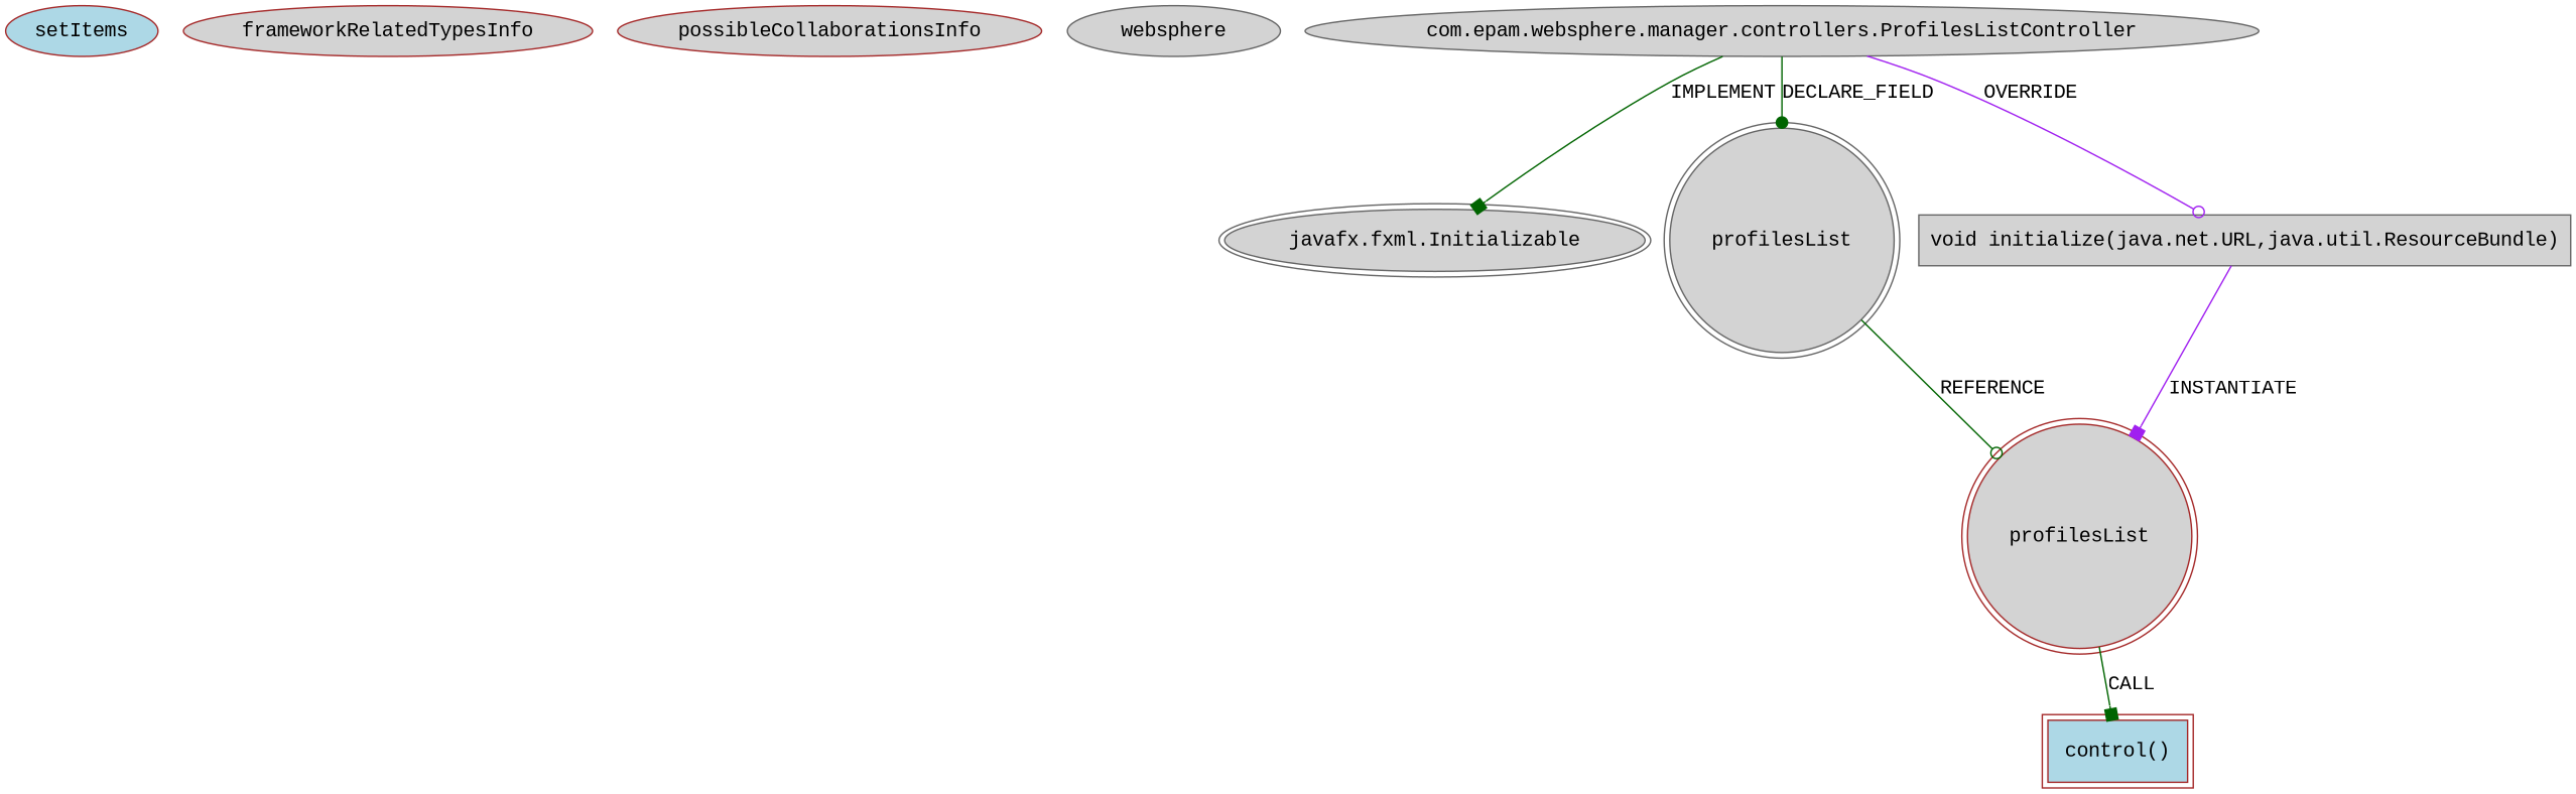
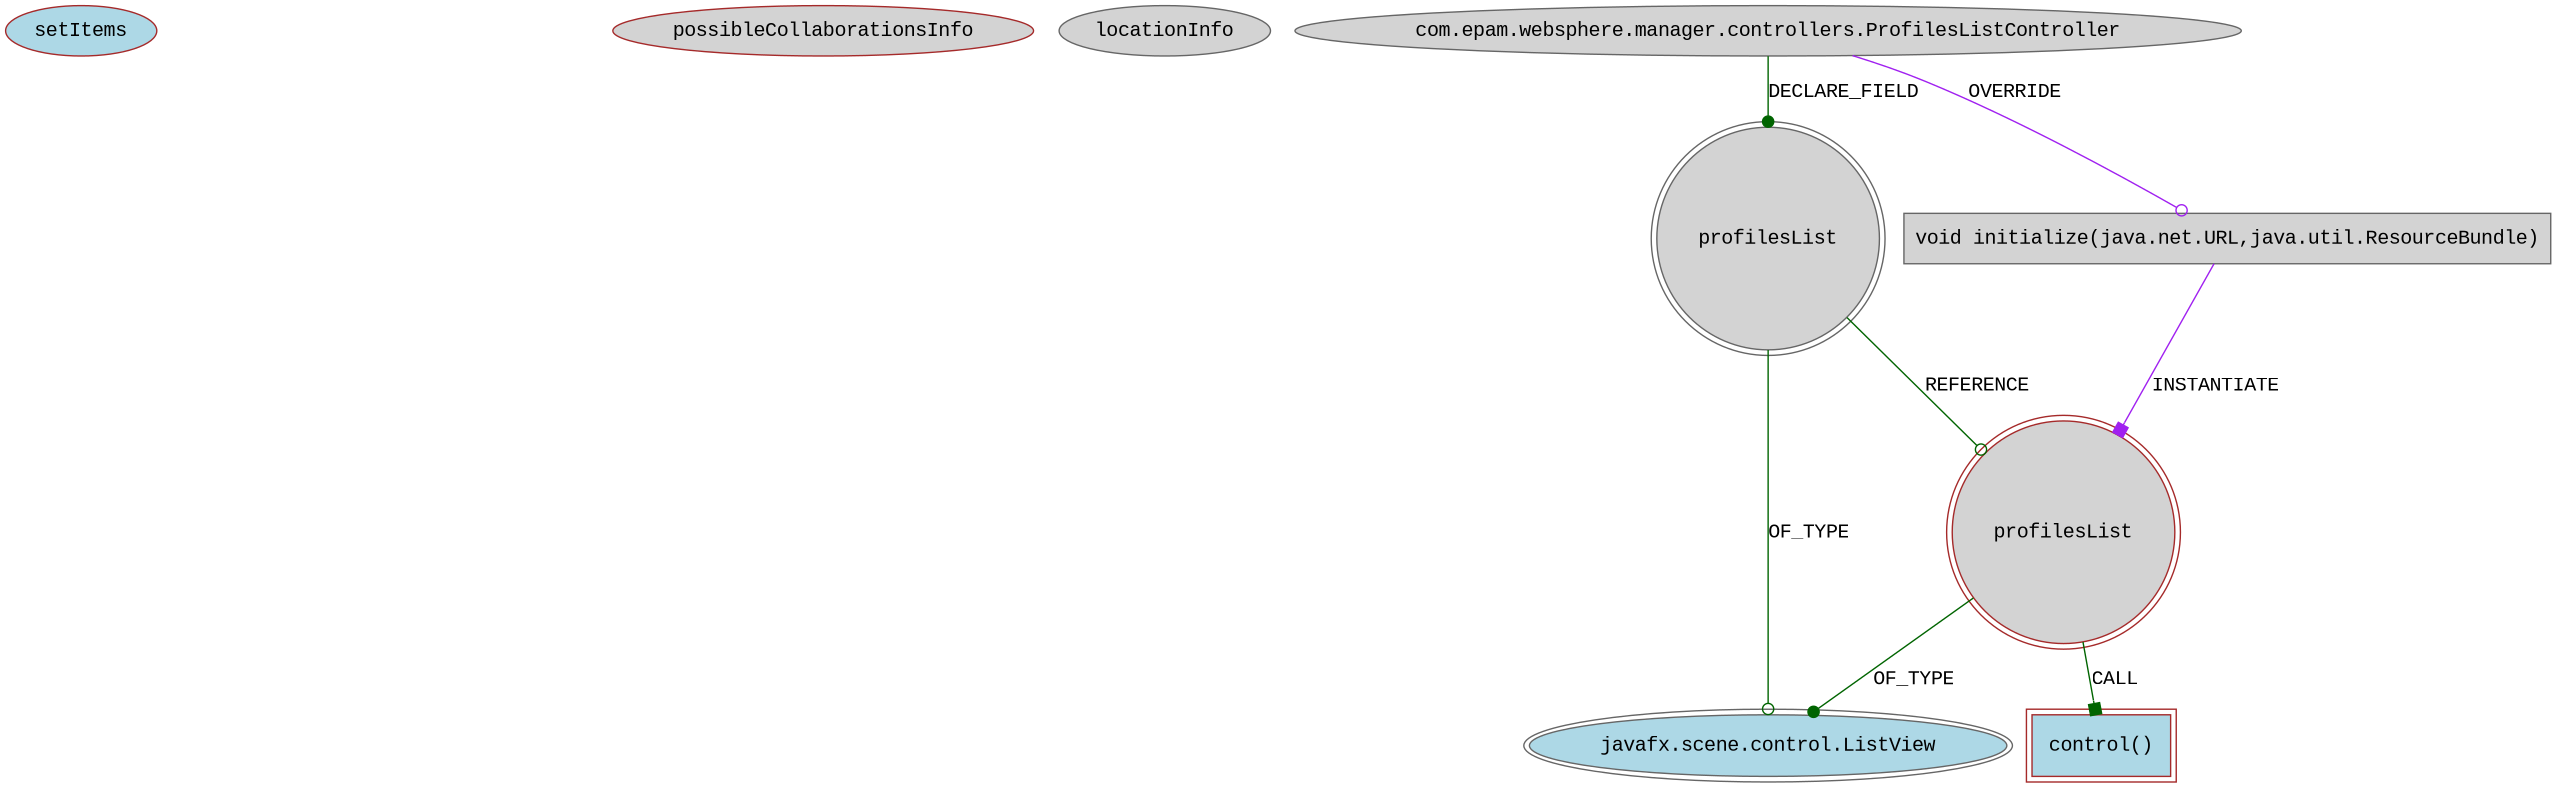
  digraph {
    fontname="Liberation Mono"
    node [color=gray40 fillcolor=lightgrey fontname="Liberation Mono" style=filled isFrameworkType=true]
    edge [arrowhead=box color=darkgreen fontname="Liberation Mono"]
    n1 [category=extension_graph color=brown fillcolor=lightblue graphId=1984 isAnonymous=false label=setItems possibleRelation=false isFrameworkType=""]
-   frameworkRelatedTypesInfo [0="javafx.fxml.Initializable" color=brown isFrameworkType=""]
    possibleCollaborationsInfo [color=brown isFrameworkType=""]
-   locationInfo [contextSignature=ProfilesListController filePath="/azumarill-WebsphereManager/WebsphereManager-master/src/com/epam/websphere/manager/controllers/ProfilesListController.java" graphId=1984 projectName="azumarill-WebsphereManager" label=websphere isFrameworkType=""]
+   locationInfo [contextSignature=ProfilesListController filePath="/azumarill-WebsphereManager/WebsphereManager-master/src/com/epam/websphere/manager/controllers/ProfilesListController.java" graphId=1984 projectName="azumarill-WebsphereManager" isFrameworkType=""]
    n5 [isFrameworkType=false label="com.epam.websphere.manager.controllers.ProfilesListController" vertexType=ROOT_CLIENT_CLASS_DECLARATION]
-   n6 [label="javafx.fxml.Initializable" peripheries=2 vertexType=FRAMEWORK_INTERFACE_TYPE]
    n7 [label=profilesList peripheries=2 shape=circle vertexType=FIELD_DECLARATION]
    n8 [isFrameworkType=false label="void initialize(java.net.URL,java.util.ResourceBundle)" shape=box vertexType=OVERRIDING_METHOD_DECLARATION]
+   n9 [fillcolor=lightblue label="javafx.scene.control.ListView" peripheries=2 vertexType=FRAMEWORK_CLASS_TYPE]
    n10 [color=brown label=profilesList peripheries=2 shape=circle vertexType=VARIABLE_EXPRESION]
    n11 [color=brown fillcolor=lightblue label="control()" peripheries=2 shape=box vertexType=INSIDE_CALL]
-   n5 -> n6 [label=IMPLEMENT]
    n5 -> n7 [arrowhead=dot label=DECLARE_FIELD]
    n5 -> n8 [arrowhead=odot color=purple label=OVERRIDE]
+   n7 -> n9 [arrowhead=odot label=OF_TYPE]
    n7 -> n10 [arrowhead=odot label=REFERENCE]
    n8 -> n10 [color=purple label=INSTANTIATE]
+   n10 -> n9 [arrowhead=dot label=OF_TYPE]
    n10 -> n11 [label=CALL]
  }
